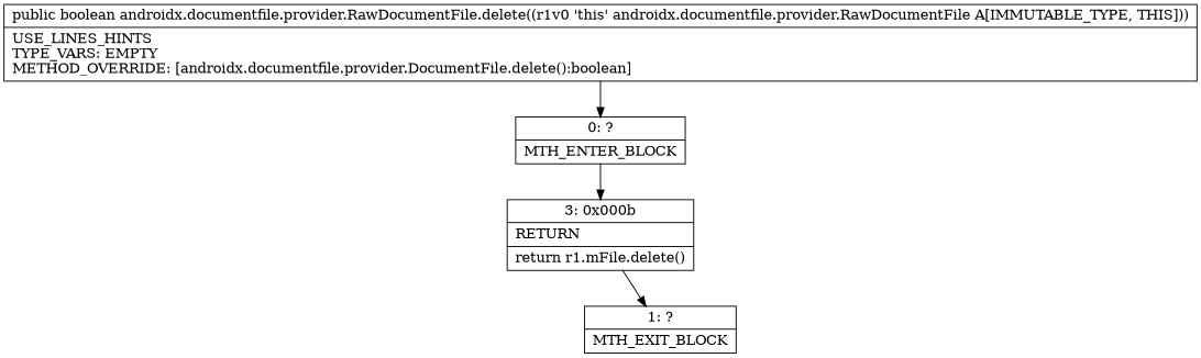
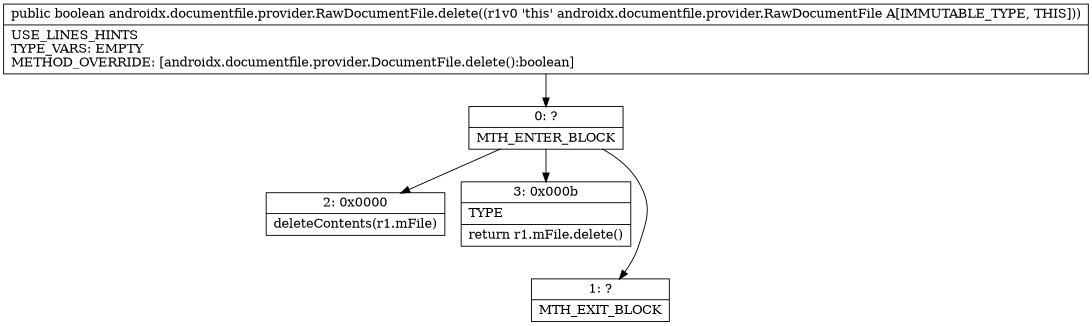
  digraph {
    node [shape=record]
    n1 [label="{0\:\ ?|MTH_ENTER_BLOCK\l}"]
-   n3 [label="{3\:\ 0x000b|RETURN\l|return r1.mFile.delete()\l}"]
+   n2 [label="{2\:\ 0x0000|deleteContents(r1.mFile)\l}"]
+   n3 [label="{3\:\ 0x000b|TYPE\l|return r1.mFile.delete()\l}"]
    n4 [label="{1\:\ ?|MTH_EXIT_BLOCK\l}"]
    n5 [label="{public boolean androidx.documentfile.provider.RawDocumentFile.delete((r1v0 'this' androidx.documentfile.provider.RawDocumentFile A[IMMUTABLE_TYPE, THIS]))  | USE_LINES_HINTS\lTYPE_VARS: EMPTY\lMETHOD_OVERRIDE: [androidx.documentfile.provider.DocumentFile.delete():boolean]\l}"]
+   n1 -> n2
    n1 -> n3
-   n3 -> n4
+   n1 -> n4
    n5 -> n1
  }
